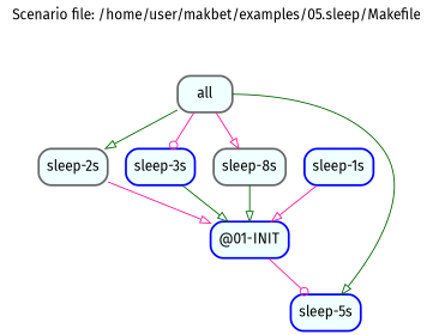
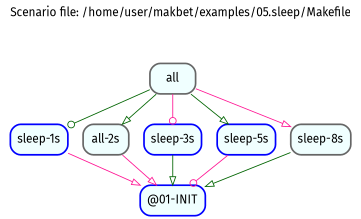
  digraph {
    fontname="Fira Sans"
    label="Scenario file: /home/user/makbet/examples/05.sleep/Makefile\n\n\n\n"
    labelloc=t
    node [color=blue fillcolor=azure fontname="Fira Sans" shape=box style="rounded, bold, filled"]
    edge [arrowhead=onormal color=darkgreen fontname="Fira Sans"]
    all [color=gray40]
    "sleep-1s"
-   "sleep-2s" [color=gray40]
+   "sleep-2s" [color=gray40 label="all-2s"]
    "sleep-3s"
    "sleep-5s"
    "sleep-8s" [color=gray40]
    "@01-INIT"
+   all -> "sleep-1s" [arrowhead=odot]
    all -> "sleep-2s"
    all -> "sleep-3s" [arrowhead=odot color=deeppink]
    all -> "sleep-5s"
    all -> "sleep-8s" [color=deeppink]
    "sleep-1s" -> "@01-INIT" [color=deeppink]
    "sleep-2s" -> "@01-INIT" [color=deeppink]
    "sleep-3s" -> "@01-INIT"
-   "@01-INIT" -> "sleep-5s" [arrowhead=odot color=deeppink]
+   "sleep-5s" -> "@01-INIT" [arrowhead=odot color=deeppink]
    "sleep-8s" -> "@01-INIT"
  }
